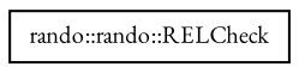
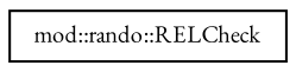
  digraph {
    rankdir=LR
    fontname="EB Garamond"
-   n1 [color=black fillcolor=white fontname="EB Garamond" fontsize=10 height=0.2 label="rando::rando::RELCheck" shape=record style=filled width=0.4]
+   n1 [color=black fillcolor=white fontname="EB Garamond" fontsize=10 height=0.2 label="mod::rando::RELCheck" shape=record style=filled width=0.4]
  }
